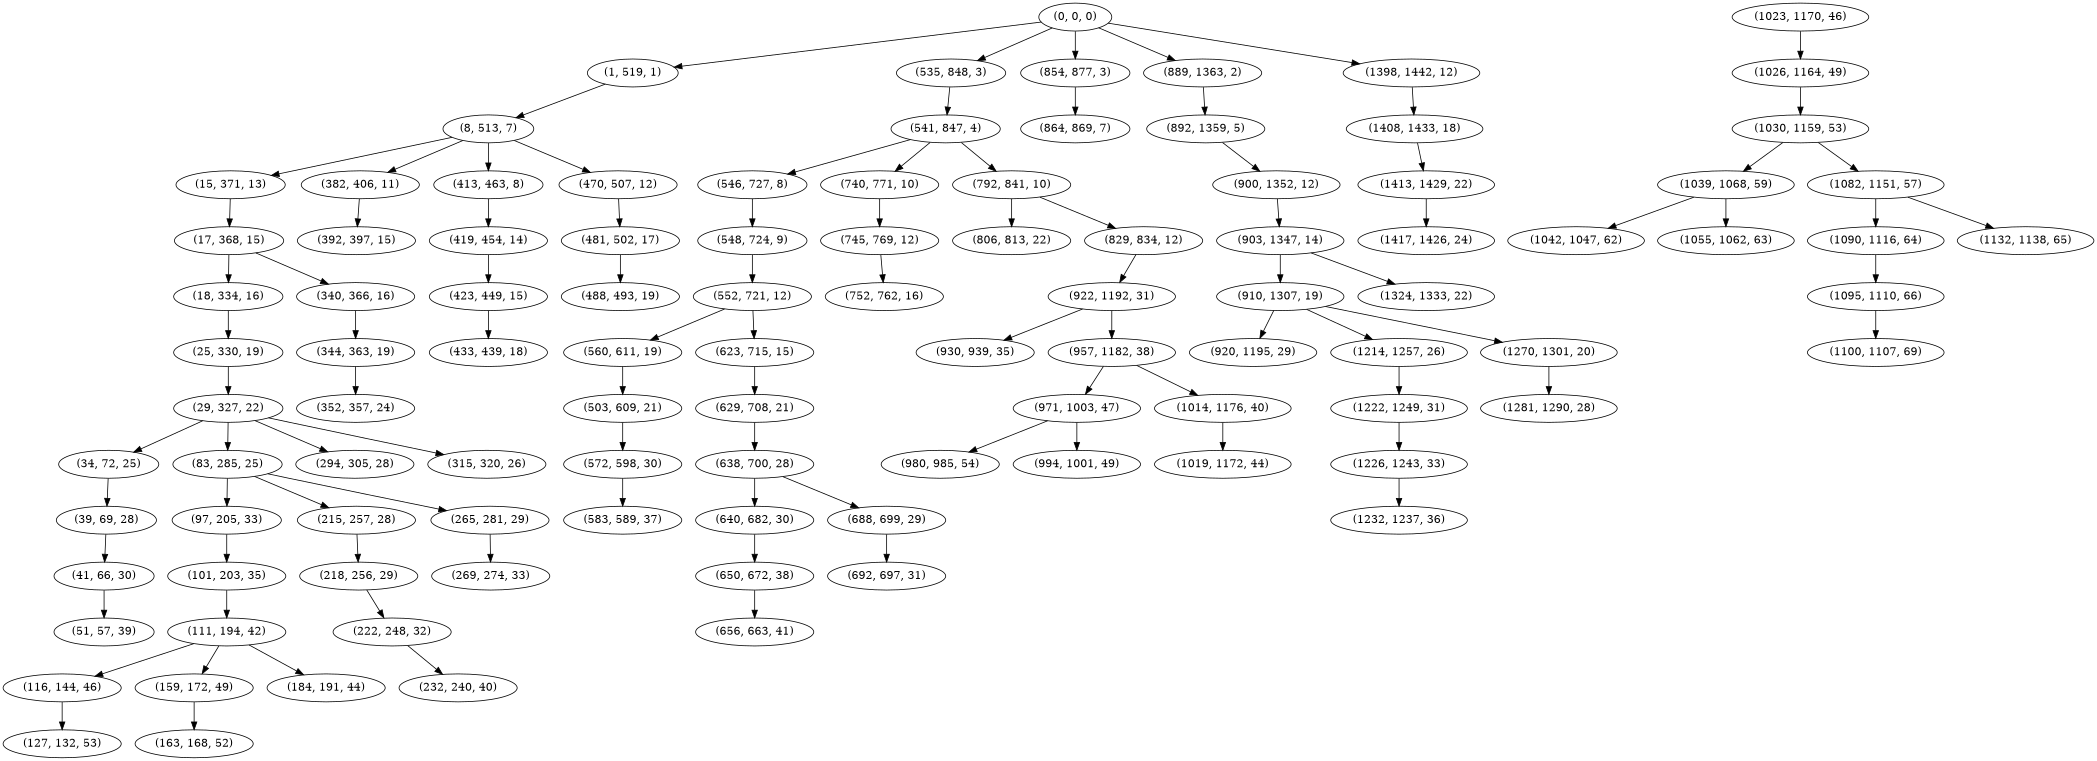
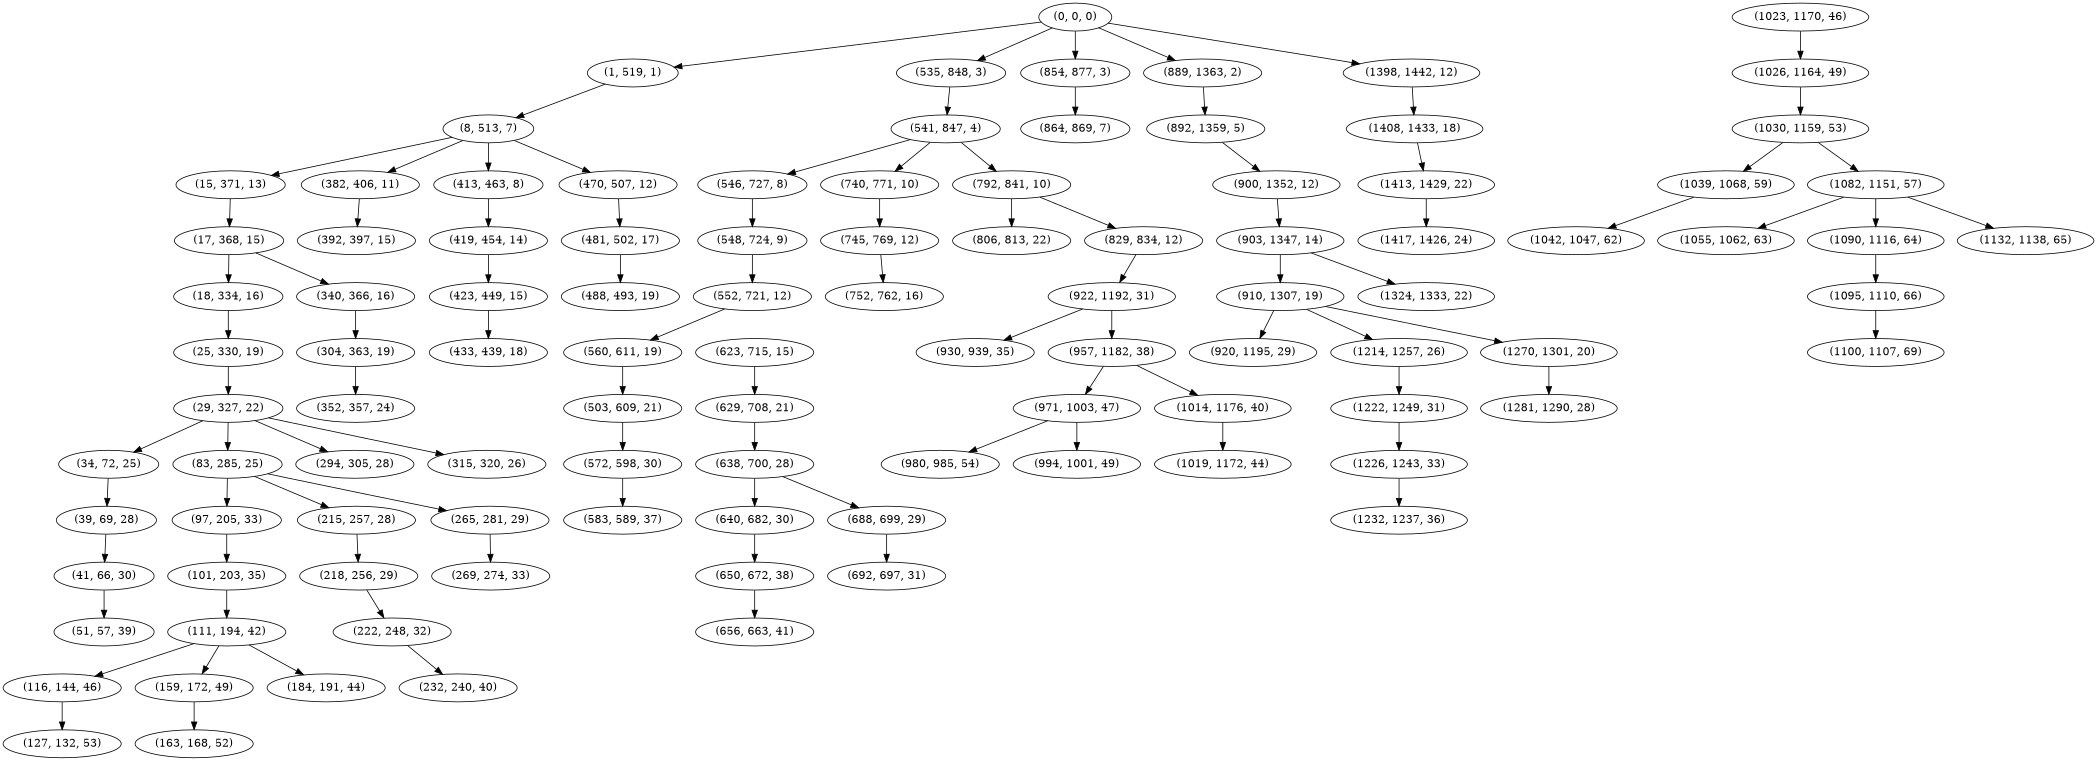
  digraph {
    "(0, 0, 0)"
    "(1, 519, 1)"
    "(535, 848, 3)"
    "(854, 877, 3)"
    "(889, 1363, 2)"
    "(1398, 1442, 12)"
    "(8, 513, 7)"
    "(541, 847, 4)"
    "(864, 869, 7)"
    "(892, 1359, 5)"
    "(1408, 1433, 18)"
    "(15, 371, 13)"
    "(382, 406, 11)"
    "(413, 463, 8)"
    "(470, 507, 12)"
    "(17, 368, 15)"
    "(392, 397, 15)"
    "(419, 454, 14)"
    "(481, 502, 17)"
    "(18, 334, 16)"
    "(340, 366, 16)"
    "(25, 330, 19)"
-   "(344, 363, 19)"
+   "(344, 363, 19)" [label="(304, 363, 19)"]
    "(29, 327, 22)"
    "(34, 72, 25)"
    "(83, 285, 25)"
    "(294, 305, 28)"
    "(315, 320, 26)"
    "(39, 69, 28)"
    "(97, 205, 33)"
    "(215, 257, 28)"
    "(265, 281, 29)"
    "(41, 66, 30)"
    "(51, 57, 39)"
    "(101, 203, 35)"
    "(218, 256, 29)"
    "(269, 274, 33)"
    "(111, 194, 42)"
    "(116, 144, 46)"
    "(159, 172, 49)"
    "(184, 191, 44)"
    "(127, 132, 53)"
    "(163, 168, 52)"
    "(222, 248, 32)"
    "(232, 240, 40)"
    "(352, 357, 24)"
    "(423, 449, 15)"
    "(433, 439, 18)"
    "(488, 493, 19)"
    "(546, 727, 8)"
    "(740, 771, 10)"
    "(792, 841, 10)"
    "(548, 724, 9)"
    "(745, 769, 12)"
    "(806, 813, 22)"
    "(829, 834, 12)"
    "(552, 721, 12)"
    "(560, 611, 19)"
    "(623, 715, 15)"
    n60 [label="(503, 609, 21)"]
    "(629, 708, 21)"
    "(572, 598, 30)"
    "(583, 589, 37)"
    "(638, 700, 28)"
    "(640, 682, 30)"
    "(688, 699, 29)"
    "(650, 672, 38)"
    "(692, 697, 31)"
    "(656, 663, 41)"
    "(752, 762, 16)"
    "(922, 1192, 31)"
    "(900, 1352, 12)"
    "(903, 1347, 14)"
    "(910, 1307, 19)"
    "(1324, 1333, 22)"
    "(920, 1195, 29)"
    "(1214, 1257, 26)"
    "(1270, 1301, 20)"
    "(1222, 1249, 31)"
    "(1281, 1290, 28)"
    "(930, 939, 35)"
    "(957, 1182, 38)"
    "(971, 1003, 47)"
    "(1014, 1176, 40)"
    "(980, 985, 54)"
    "(994, 1001, 49)"
    "(1019, 1172, 44)"
    "(1023, 1170, 46)"
    "(1026, 1164, 49)"
    "(1030, 1159, 53)"
    "(1039, 1068, 59)"
    "(1082, 1151, 57)"
    "(1042, 1047, 62)"
    "(1055, 1062, 63)"
    "(1090, 1116, 64)"
    "(1132, 1138, 65)"
    "(1095, 1110, 66)"
    "(1100, 1107, 69)"
    "(1226, 1243, 33)"
    "(1232, 1237, 36)"
    "(1413, 1429, 22)"
    "(1417, 1426, 24)"
    "(0, 0, 0)" -> "(1, 519, 1)"
    "(0, 0, 0)" -> "(535, 848, 3)"
    "(0, 0, 0)" -> "(854, 877, 3)"
    "(0, 0, 0)" -> "(889, 1363, 2)"
    "(0, 0, 0)" -> "(1398, 1442, 12)"
    "(1, 519, 1)" -> "(8, 513, 7)"
    "(535, 848, 3)" -> "(541, 847, 4)"
    "(854, 877, 3)" -> "(864, 869, 7)"
    "(889, 1363, 2)" -> "(892, 1359, 5)"
    "(1398, 1442, 12)" -> "(1408, 1433, 18)"
    "(8, 513, 7)" -> "(15, 371, 13)"
    "(8, 513, 7)" -> "(382, 406, 11)"
    "(8, 513, 7)" -> "(413, 463, 8)"
    "(8, 513, 7)" -> "(470, 507, 12)"
    "(541, 847, 4)" -> "(546, 727, 8)"
    "(541, 847, 4)" -> "(740, 771, 10)"
    "(541, 847, 4)" -> "(792, 841, 10)"
    "(892, 1359, 5)" -> "(900, 1352, 12)"
    "(1408, 1433, 18)" -> "(1413, 1429, 22)"
    "(15, 371, 13)" -> "(17, 368, 15)"
    "(382, 406, 11)" -> "(392, 397, 15)"
    "(413, 463, 8)" -> "(419, 454, 14)"
    "(470, 507, 12)" -> "(481, 502, 17)"
    "(17, 368, 15)" -> "(18, 334, 16)"
    "(17, 368, 15)" -> "(340, 366, 16)"
    "(419, 454, 14)" -> "(423, 449, 15)"
    "(481, 502, 17)" -> "(488, 493, 19)"
    "(18, 334, 16)" -> "(25, 330, 19)"
    "(340, 366, 16)" -> "(344, 363, 19)"
    "(25, 330, 19)" -> "(29, 327, 22)"
    "(344, 363, 19)" -> "(352, 357, 24)"
    "(29, 327, 22)" -> "(34, 72, 25)"
    "(29, 327, 22)" -> "(83, 285, 25)"
    "(29, 327, 22)" -> "(294, 305, 28)"
    "(29, 327, 22)" -> "(315, 320, 26)"
    "(34, 72, 25)" -> "(39, 69, 28)"
    "(83, 285, 25)" -> "(97, 205, 33)"
    "(83, 285, 25)" -> "(215, 257, 28)"
    "(83, 285, 25)" -> "(265, 281, 29)"
    "(39, 69, 28)" -> "(41, 66, 30)"
    "(97, 205, 33)" -> "(101, 203, 35)"
    "(215, 257, 28)" -> "(218, 256, 29)"
    "(265, 281, 29)" -> "(269, 274, 33)"
    "(41, 66, 30)" -> "(51, 57, 39)"
    "(101, 203, 35)" -> "(111, 194, 42)"
    "(218, 256, 29)" -> "(222, 248, 32)"
    "(111, 194, 42)" -> "(116, 144, 46)"
    "(111, 194, 42)" -> "(159, 172, 49)"
    "(111, 194, 42)" -> "(184, 191, 44)"
    "(116, 144, 46)" -> "(127, 132, 53)"
    "(159, 172, 49)" -> "(163, 168, 52)"
    "(222, 248, 32)" -> "(232, 240, 40)"
    "(423, 449, 15)" -> "(433, 439, 18)"
    "(546, 727, 8)" -> "(548, 724, 9)"
    "(740, 771, 10)" -> "(745, 769, 12)"
    "(792, 841, 10)" -> "(806, 813, 22)"
    "(792, 841, 10)" -> "(829, 834, 12)"
    "(548, 724, 9)" -> "(552, 721, 12)"
    "(745, 769, 12)" -> "(752, 762, 16)"
    "(829, 834, 12)" -> "(922, 1192, 31)"
    "(552, 721, 12)" -> "(560, 611, 19)"
-   "(552, 721, 12)" -> "(623, 715, 15)"
    "(560, 611, 19)" -> n60
    "(623, 715, 15)" -> "(629, 708, 21)"
    n60 -> "(572, 598, 30)"
    "(629, 708, 21)" -> "(638, 700, 28)"
    "(572, 598, 30)" -> "(583, 589, 37)"
    "(638, 700, 28)" -> "(640, 682, 30)"
    "(638, 700, 28)" -> "(688, 699, 29)"
    "(640, 682, 30)" -> "(650, 672, 38)"
    "(688, 699, 29)" -> "(692, 697, 31)"
    "(650, 672, 38)" -> "(656, 663, 41)"
    "(922, 1192, 31)" -> "(930, 939, 35)"
    "(922, 1192, 31)" -> "(957, 1182, 38)"
    "(900, 1352, 12)" -> "(903, 1347, 14)"
    "(903, 1347, 14)" -> "(910, 1307, 19)"
    "(903, 1347, 14)" -> "(1324, 1333, 22)"
    "(910, 1307, 19)" -> "(920, 1195, 29)"
    "(910, 1307, 19)" -> "(1214, 1257, 26)"
    "(910, 1307, 19)" -> "(1270, 1301, 20)"
    "(1214, 1257, 26)" -> "(1222, 1249, 31)"
    "(1270, 1301, 20)" -> "(1281, 1290, 28)"
    "(1222, 1249, 31)" -> "(1226, 1243, 33)"
    "(957, 1182, 38)" -> "(971, 1003, 47)"
    "(957, 1182, 38)" -> "(1014, 1176, 40)"
    "(971, 1003, 47)" -> "(980, 985, 54)"
    "(971, 1003, 47)" -> "(994, 1001, 49)"
    "(1014, 1176, 40)" -> "(1019, 1172, 44)"
    "(1023, 1170, 46)" -> "(1026, 1164, 49)"
    "(1026, 1164, 49)" -> "(1030, 1159, 53)"
    "(1030, 1159, 53)" -> "(1039, 1068, 59)"
    "(1030, 1159, 53)" -> "(1082, 1151, 57)"
    "(1039, 1068, 59)" -> "(1042, 1047, 62)"
-   "(1039, 1068, 59)" -> "(1055, 1062, 63)"
+   "(1082, 1151, 57)" -> "(1055, 1062, 63)"
    "(1082, 1151, 57)" -> "(1090, 1116, 64)"
    "(1082, 1151, 57)" -> "(1132, 1138, 65)"
    "(1090, 1116, 64)" -> "(1095, 1110, 66)"
    "(1095, 1110, 66)" -> "(1100, 1107, 69)"
    "(1226, 1243, 33)" -> "(1232, 1237, 36)"
    "(1413, 1429, 22)" -> "(1417, 1426, 24)"
  }
